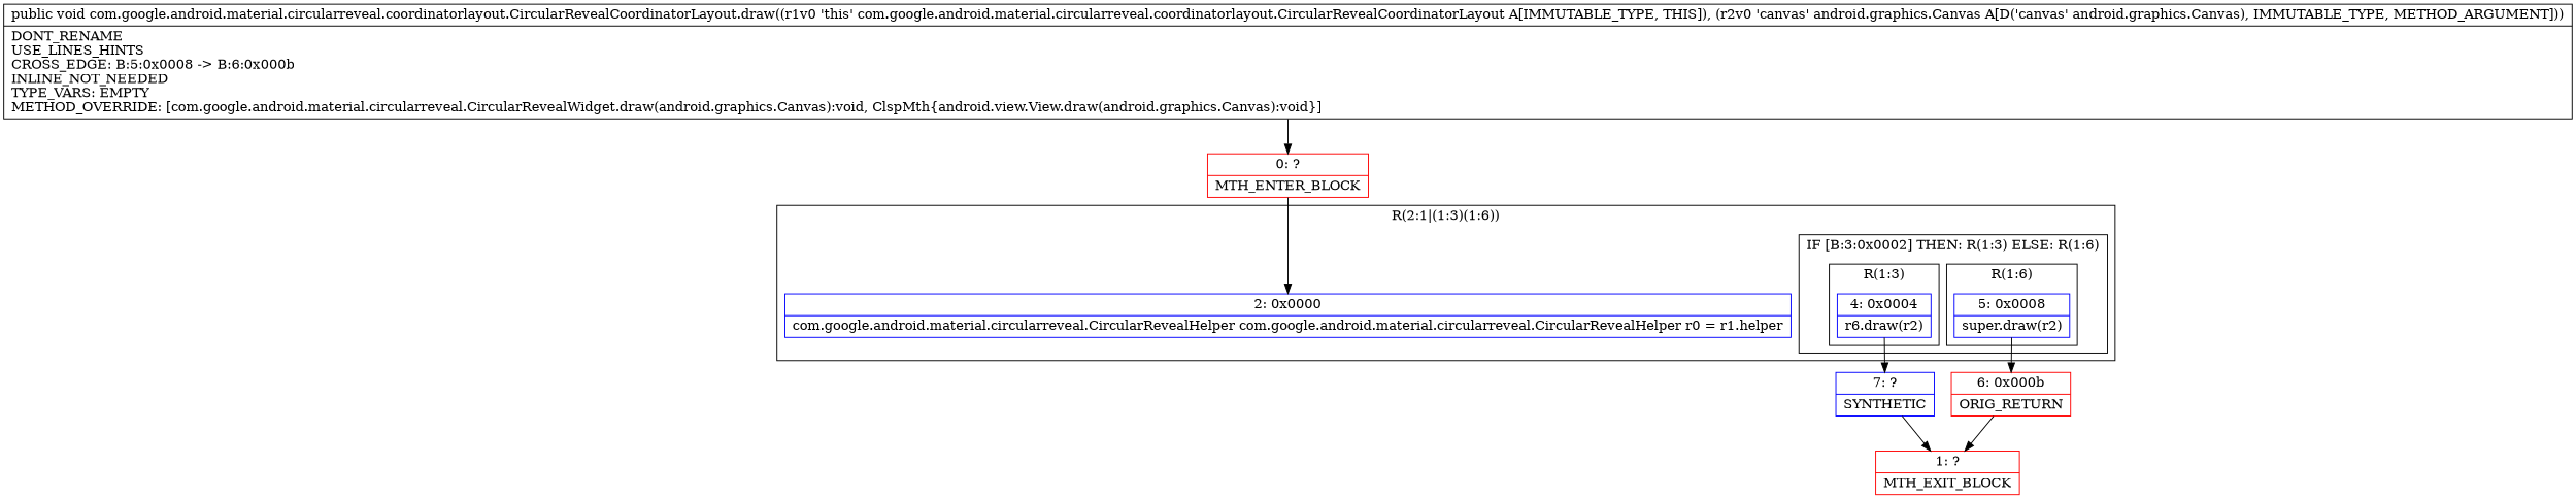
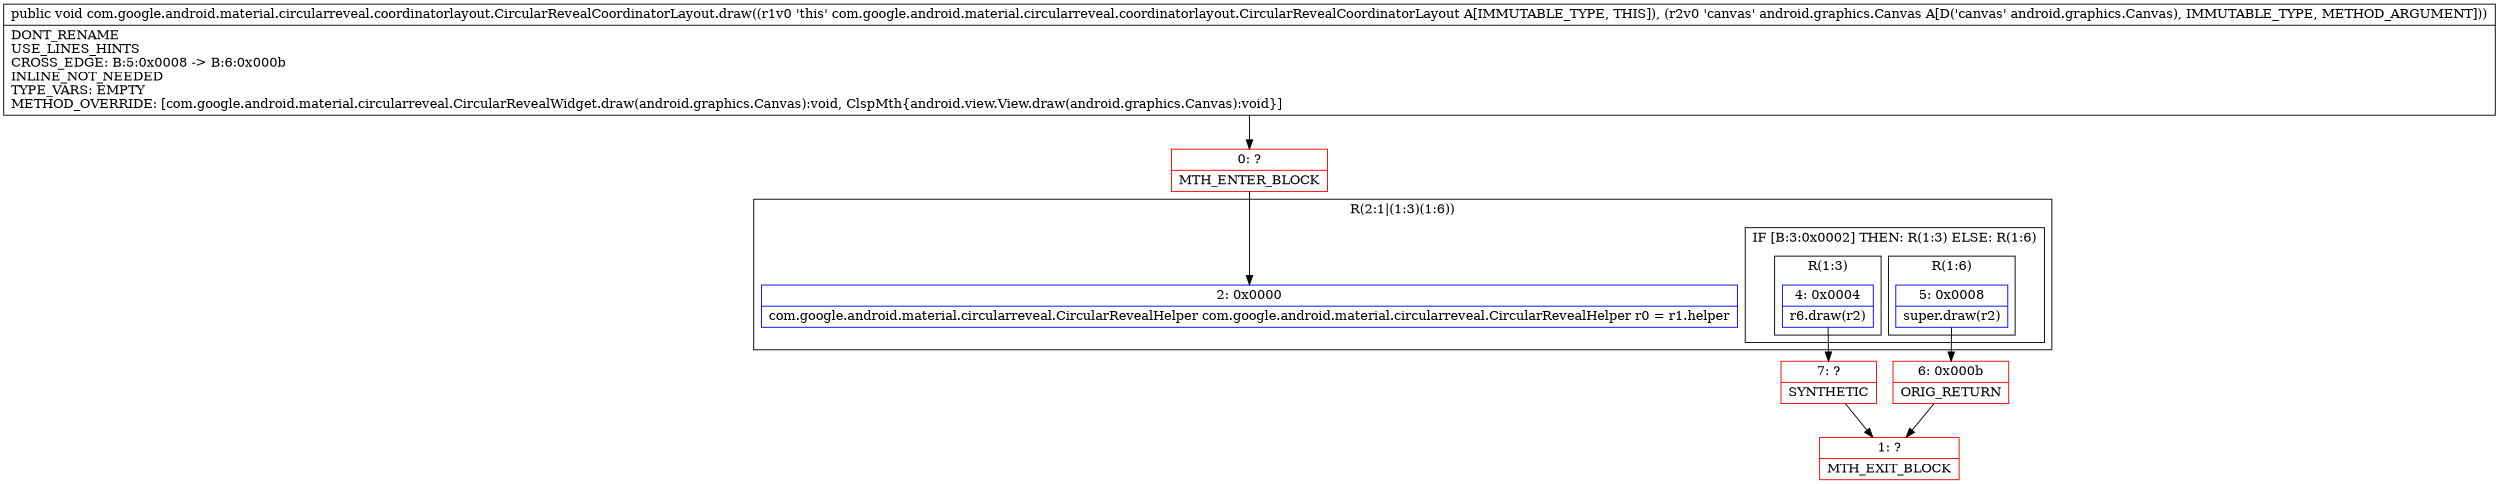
  digraph {
    node [color=red shape=record]
    n1 [color=blue label="{4\:\ 0x0004|r6.draw(r2)\l}"]
    n2 [color=blue label="{5\:\ 0x0008|super.draw(r2)\l}"]
    n3 [color=blue label="{2\:\ 0x0000|com.google.android.material.circularreveal.CircularRevealHelper com.google.android.material.circularreveal.CircularRevealHelper r0 = r1.helper\l}"]
-   n4 [color=blue label="{7\:\ ?|SYNTHETIC\l}"]
+   n4 [label="{7\:\ ?|SYNTHETIC\l}"]
    n5 [label="{6\:\ 0x000b|ORIG_RETURN\l}"]
    n6 [label="{1\:\ ?|MTH_EXIT_BLOCK\l}"]
    n7 [label="{0\:\ ?|MTH_ENTER_BLOCK\l}"]
    n8 [label="{public void com.google.android.material.circularreveal.coordinatorlayout.CircularRevealCoordinatorLayout.draw((r1v0 'this' com.google.android.material.circularreveal.coordinatorlayout.CircularRevealCoordinatorLayout A[IMMUTABLE_TYPE, THIS]), (r2v0 'canvas' android.graphics.Canvas A[D('canvas' android.graphics.Canvas), IMMUTABLE_TYPE, METHOD_ARGUMENT]))  | DONT_RENAME\lUSE_LINES_HINTS\lCROSS_EDGE: B:5:0x0008 \-\> B:6:0x000b\lINLINE_NOT_NEEDED\lTYPE_VARS: EMPTY\lMETHOD_OVERRIDE: [com.google.android.material.circularreveal.CircularRevealWidget.draw(android.graphics.Canvas):void, ClspMth\{android.view.View.draw(android.graphics.Canvas):void\}]\l}" color=""]
    subgraph cluster_1 {
      label="R(2:1|(1:3)(1:6))"
      n3
      subgraph cluster_2 {
        label="IF [B:3:0x0002] THEN: R(1:3) ELSE: R(1:6)"
        subgraph cluster_3 {
          label="R(1:3)"
          n1
        }
        subgraph cluster_4 {
          label="R(1:6)"
          n2
        }
      }
    }
    n1 -> n4
    n2 -> n5
    n4 -> n6
    n5 -> n6
    n7 -> n3
    n8 -> n7
  }
